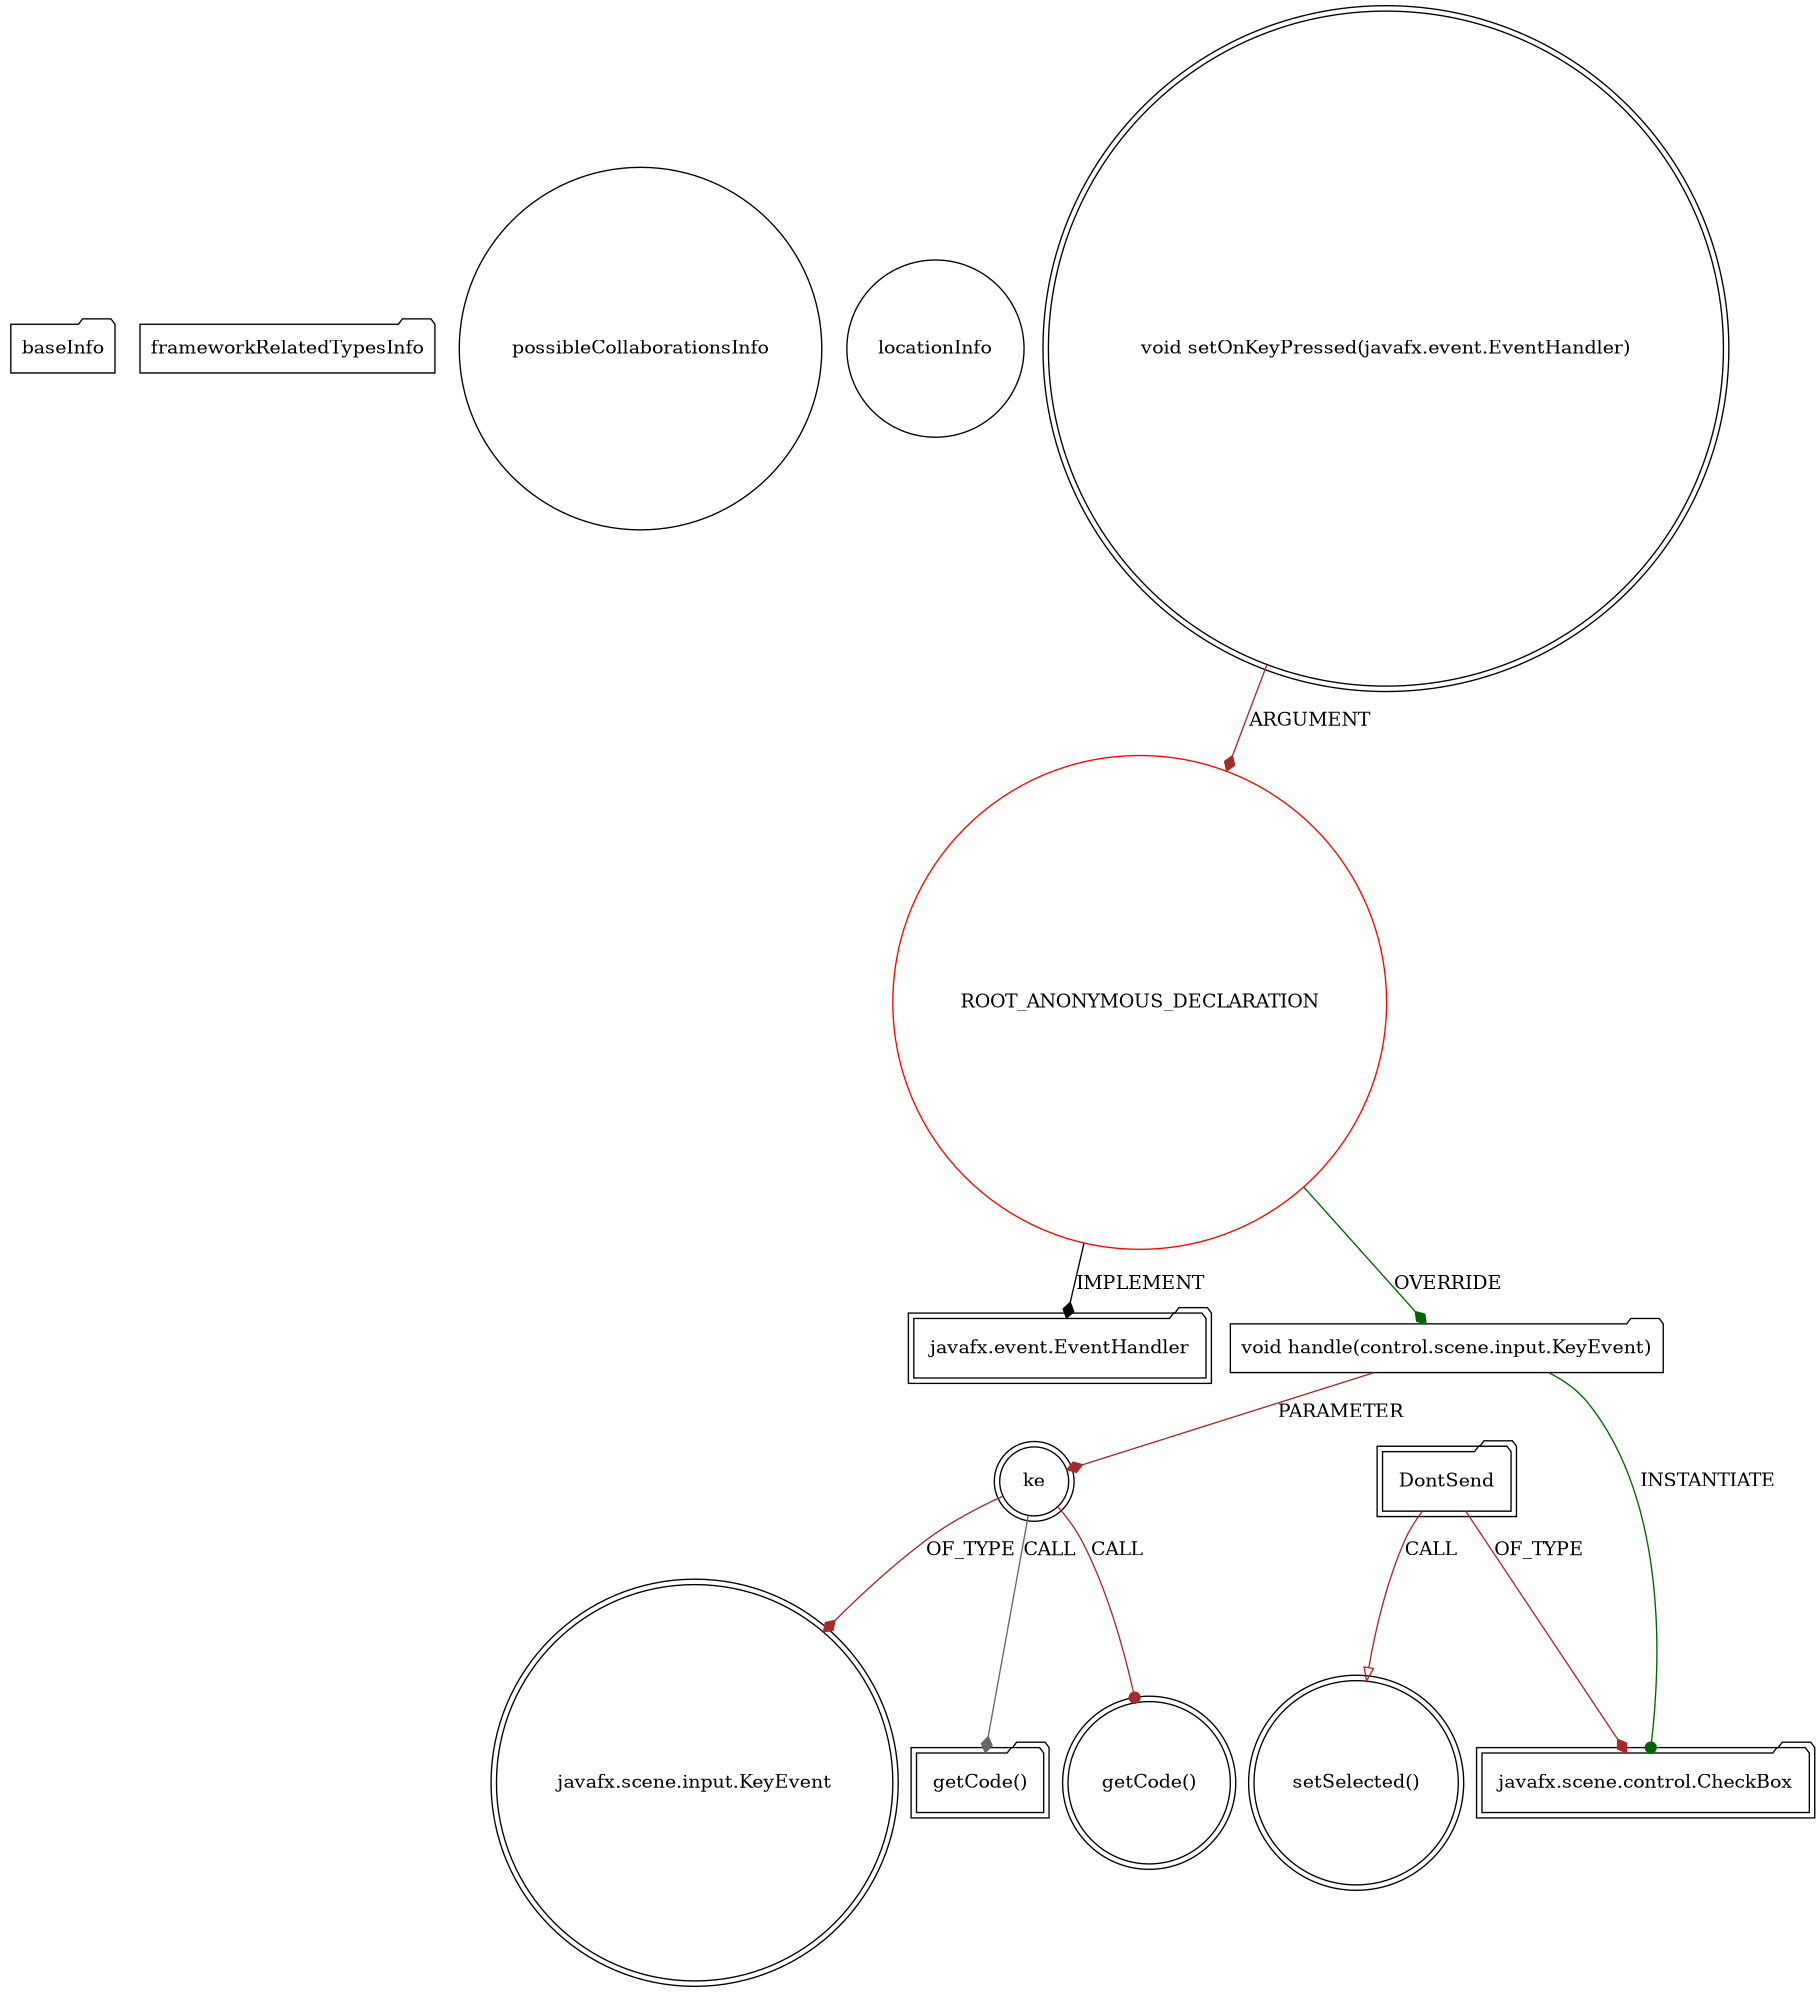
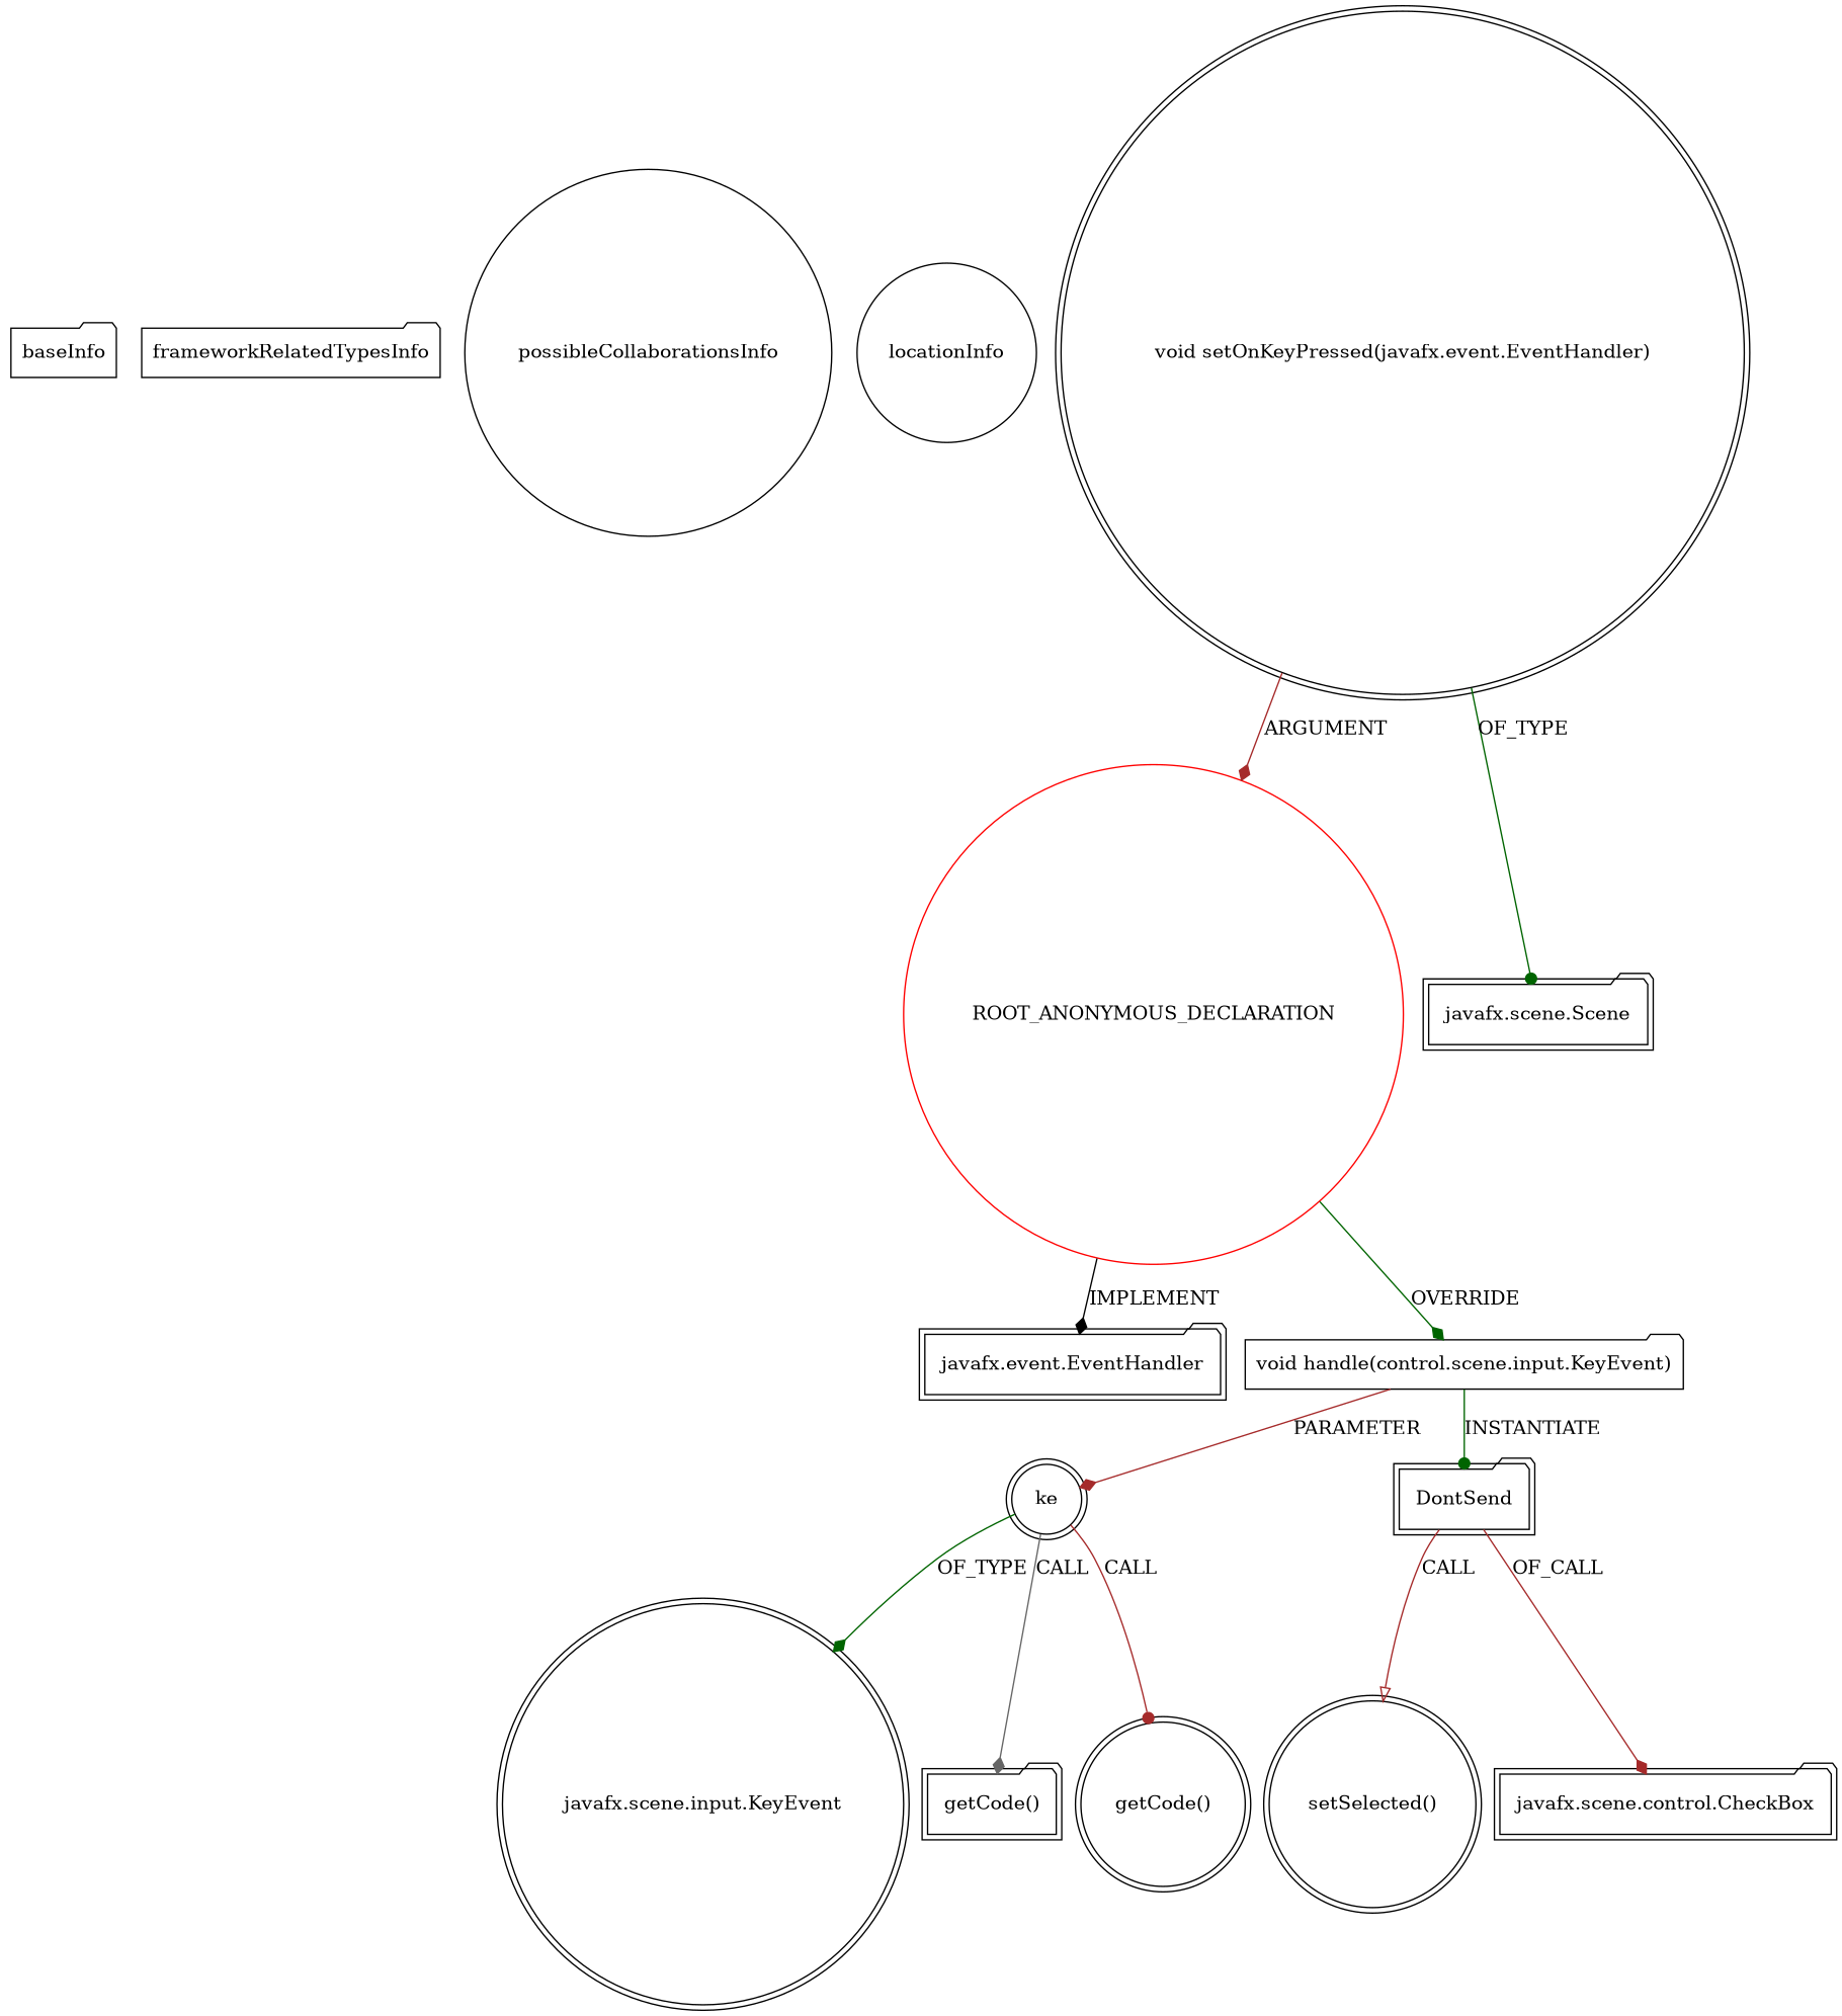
  digraph {
    node [shape=folder isFrameworkType=true peripheries=2]
    edge [arrowhead=diamond color=brown]
    baseInfo [category=extension_graph graphId=1501 isAnonymous=true possibleRelation=false isFrameworkType="" peripheries=""]
    frameworkRelatedTypesInfo [0="javafx.event.EventHandler" isFrameworkType="" peripheries=""]
    possibleCollaborationsInfo [shape=circle isFrameworkType="" peripheries=""]
    locationInfo [contextSignature="void start(javafx.stage.Stage)" filePath="/Totenfluch-TPrivateChat-Client/TPrivateChat-Client-master/TPvtChat-C/src/me/Totenfluch/pack/Main.java" graphId=1501 projectName="Totenfluch-TPrivateChat-Client" shape=circle isFrameworkType="" peripheries=""]
    n5 [color=red isFrameworkType=false label=ROOT_ANONYMOUS_DECLARATION shape=circle vertexType=ROOT_ANONYMOUS_DECLARATION peripheries=""]
    n6 [label="javafx.event.EventHandler" vertexType=FRAMEWORK_INTERFACE_TYPE]
    n7 [isFrameworkType=false label="void handle(control.scene.input.KeyEvent)" vertexType=OVERRIDING_METHOD_DECLARATION peripheries=""]
    n8 [label=ke shape=circle vertexType=PARAMETER_DECLARATION]
    n9 [label=DontSend vertexType=VARIABLE_EXPRESION]
    n10 [label="void setOnKeyPressed(javafx.event.EventHandler)" shape=circle vertexType=OUTSIDE_CALL]
+   n11 [label="javafx.scene.Scene" vertexType=FRAMEWORK_CLASS_TYPE]
    n12 [label="javafx.scene.input.KeyEvent" shape=circle vertexType=FRAMEWORK_CLASS_TYPE]
    n13 [label="getCode()" vertexType=INSIDE_CALL]
    n14 [label="getCode()" shape=circle vertexType=INSIDE_CALL]
    n15 [label="javafx.scene.control.CheckBox" vertexType=FRAMEWORK_CLASS_TYPE]
    n16 [label="setSelected()" shape=circle vertexType=INSIDE_CALL]
    n5 -> n6 [color=black label=IMPLEMENT]
    n5 -> n7 [color=darkgreen label=OVERRIDE]
    n7 -> n8 [label=PARAMETER]
-   n7 -> n15 [arrowhead=dot color=darkgreen label=INSTANTIATE]
-   n8 -> n12 [label=OF_TYPE]
+   n7 -> n9 [arrowhead=dot color=darkgreen label=INSTANTIATE]
+   n8 -> n12 [color=darkgreen label=OF_TYPE]
    n8 -> n13 [color=gray40 label=CALL]
    n8 -> n14 [arrowhead=dot label=CALL]
-   n9 -> n15 [label=OF_TYPE]
+   n9 -> n15 [label=OF_CALL]
    n9 -> n16 [arrowhead=onormal label=CALL]
    n10 -> n5 [label=ARGUMENT]
+   n10 -> n11 [arrowhead=dot color=darkgreen label=OF_TYPE]
  }
